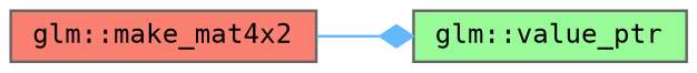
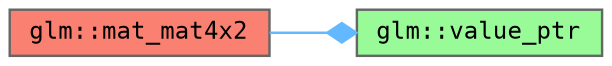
  digraph {
    rankdir=LR
    node [fontname=Terminal fontsize=10 shape=box style=filled]
-   n1 [color=gray40 fillcolor=salmon fontcolor=black height=0.2 label="glm::make_mat4x2" width=0.4]
+   n1 [color=gray40 fillcolor=salmon fontcolor=black height=0.2 label="glm::mat_mat4x2" width=0.4]
    n2 [color=grey40 fillcolor=palegreen height=0.2 label="glm::value_ptr" width=0.4]
    n1 -> n2 [color=steelblue1 fontname=Terminal fontsize=10 labelfontname=Helvetica labelfontsize=10 style=solid arrowhead=diamond]
  }
